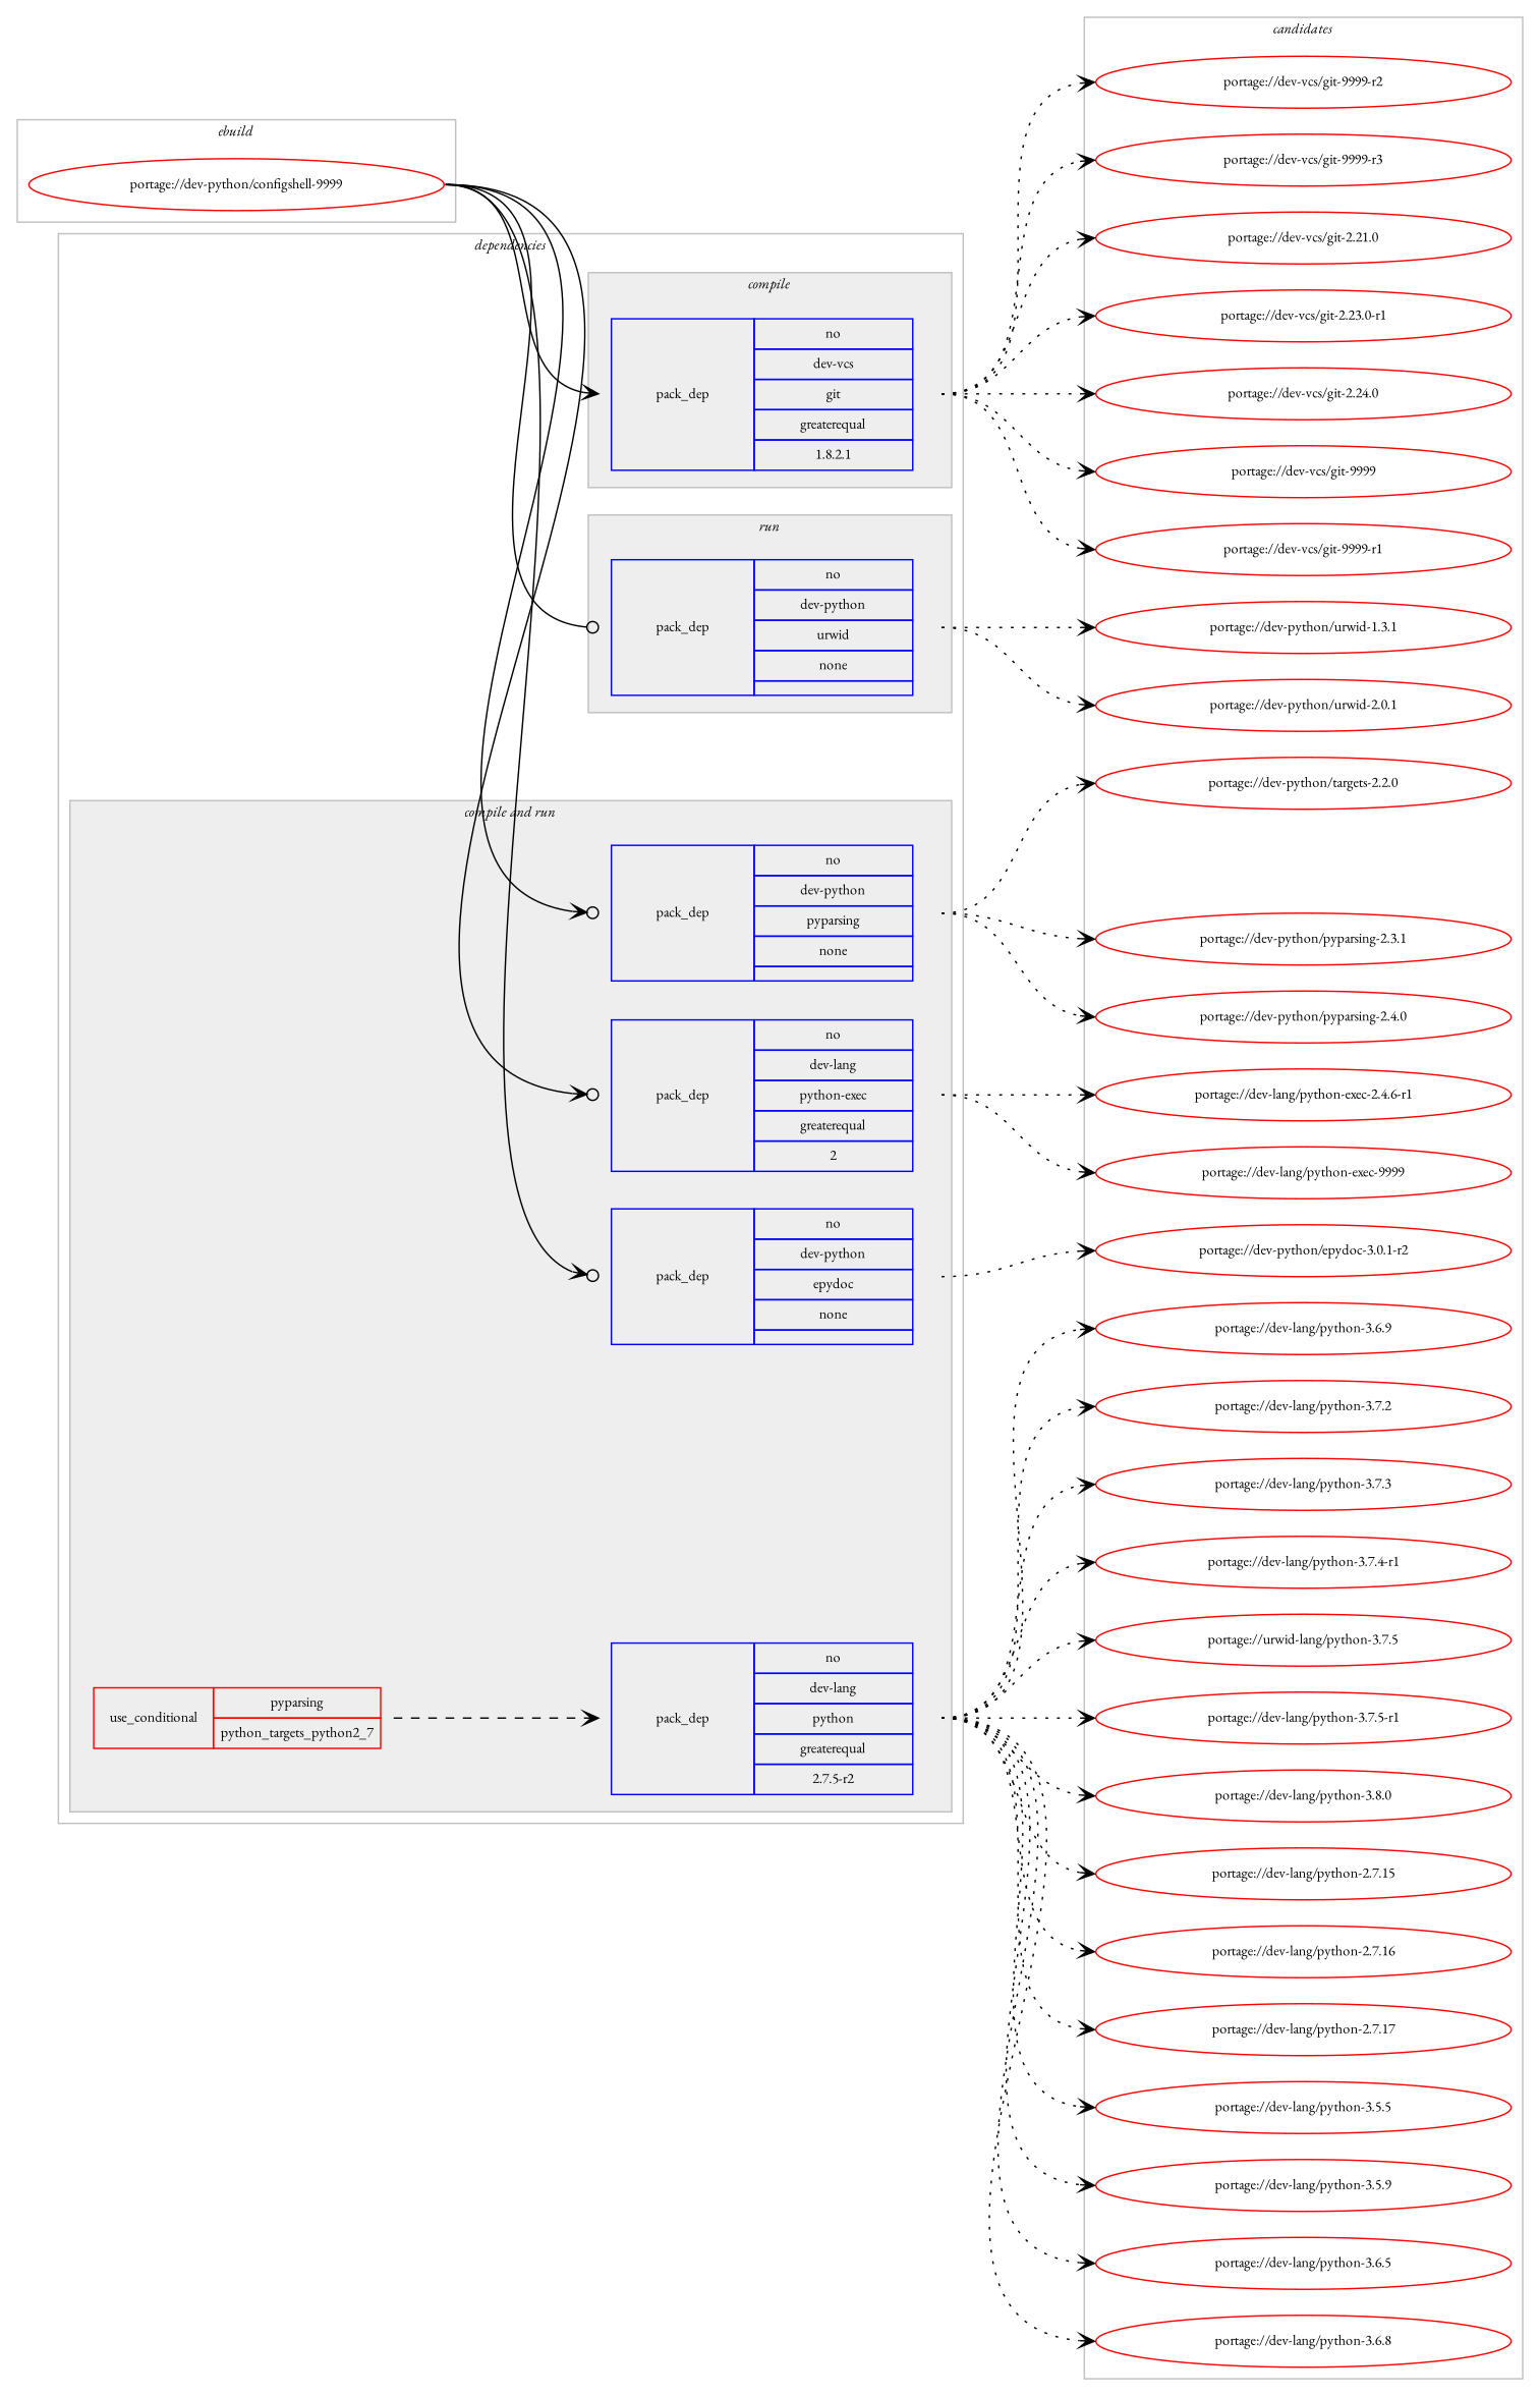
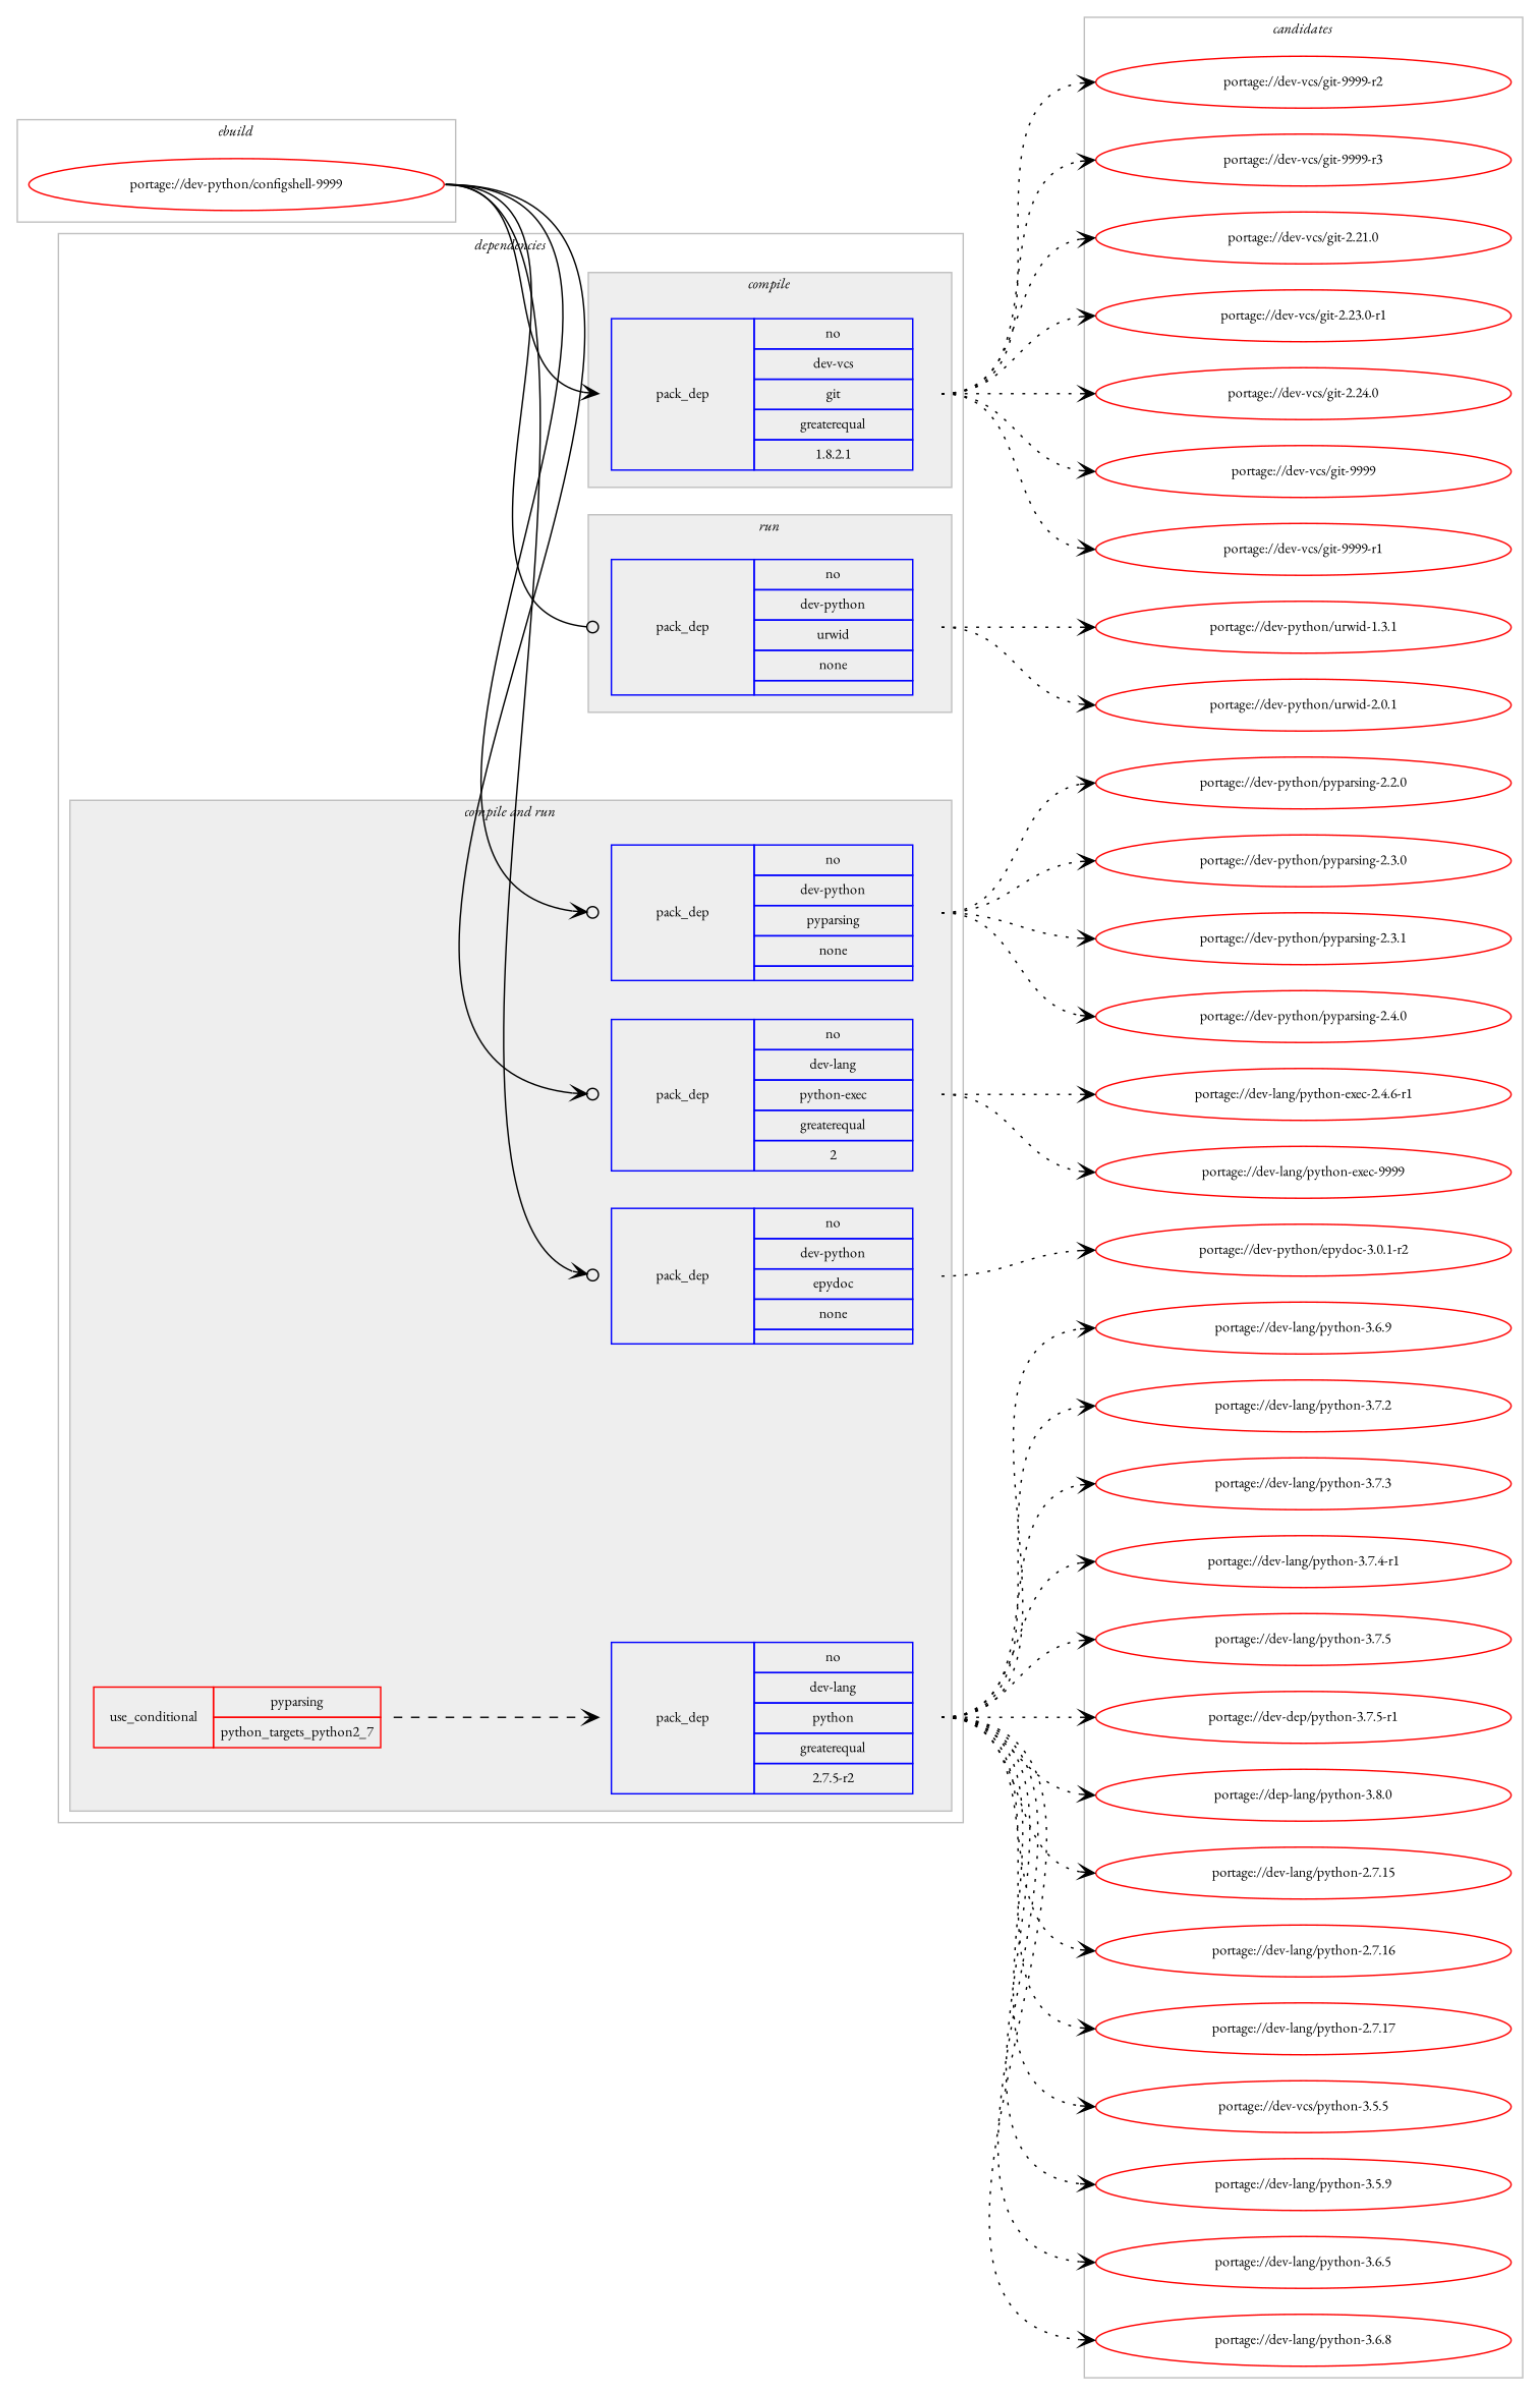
  digraph {
    compound=true
    concentrate=true
    fontname="EB Garamond"
    fontsize=10
    newrank=true
    rankdir=LR
    ranksep=1.5
    node [color=red fontname="EB Garamond" fontsize=10]
    edge [arrowhead=vee fontname="EB Garamond" headport=w style=dotted tailport=e weight=100]
    n1 [label="portage://dev-python/configshell-9999" width=4]
    n2 [color=blue label=<<TABLE BORDER="0" CELLBORDER="1" CELLSPACING="0" CELLPADDING="4" WIDTH="220"><TR><TD ROWSPAN="6" CELLPADDING="30">pack_dep</TD></TR><TR><TD WIDTH="110">no</TD></TR><TR><TD>dev-vcs</TD></TR><TR><TD>git</TD></TR><TR><TD>greaterequal</TD></TR><TR><TD>1.8.2.1</TD></TR></TABLE>> shape=none]
    n3 [color=blue label=<<TABLE BORDER="0" CELLBORDER="1" CELLSPACING="0" CELLPADDING="4" WIDTH="220"><TR><TD ROWSPAN="6" CELLPADDING="30">pack_dep</TD></TR><TR><TD WIDTH="110">no</TD></TR><TR><TD>dev-lang</TD></TR><TR><TD>python</TD></TR><TR><TD>greaterequal</TD></TR><TR><TD>2.7.5-r2</TD></TR></TABLE>> shape=none]
    n4 [label=<<TABLE BORDER="0" CELLBORDER="1" CELLSPACING="0" CELLPADDING="4"><TR><TD ROWSPAN="3" CELLPADDING="10">use_conditional</TD></TR><TR><TD>pyparsing</TD></TR><TR><TD>python_targets_python2_7</TD></TR></TABLE>> shape=none]
    n5 [color=blue label=<<TABLE BORDER="0" CELLBORDER="1" CELLSPACING="0" CELLPADDING="4" WIDTH="220"><TR><TD ROWSPAN="6" CELLPADDING="30">pack_dep</TD></TR><TR><TD WIDTH="110">no</TD></TR><TR><TD>dev-lang</TD></TR><TR><TD>python-exec</TD></TR><TR><TD>greaterequal</TD></TR><TR><TD>2</TD></TR></TABLE>> shape=none]
    n6 [color=blue label=<<TABLE BORDER="0" CELLBORDER="1" CELLSPACING="0" CELLPADDING="4" WIDTH="220"><TR><TD ROWSPAN="6" CELLPADDING="30">pack_dep</TD></TR><TR><TD WIDTH="110">no</TD></TR><TR><TD>dev-python</TD></TR><TR><TD>epydoc</TD></TR><TR><TD>none</TD></TR><TR><TD></TD></TR></TABLE>> shape=none]
    n7 [color=blue label=<<TABLE BORDER="0" CELLBORDER="1" CELLSPACING="0" CELLPADDING="4" WIDTH="220"><TR><TD ROWSPAN="6" CELLPADDING="30">pack_dep</TD></TR><TR><TD WIDTH="110">no</TD></TR><TR><TD>dev-python</TD></TR><TR><TD>pyparsing</TD></TR><TR><TD>none</TD></TR><TR><TD></TD></TR></TABLE>> shape=none]
    n8 [color=blue label=<<TABLE BORDER="0" CELLBORDER="1" CELLSPACING="0" CELLPADDING="4" WIDTH="220"><TR><TD ROWSPAN="6" CELLPADDING="30">pack_dep</TD></TR><TR><TD WIDTH="110">no</TD></TR><TR><TD>dev-python</TD></TR><TR><TD>urwid</TD></TR><TR><TD>none</TD></TR><TR><TD></TD></TR></TABLE>> shape=none]
    n9 [label="portage://dev-vcs/git-2.21.0" width=4]
    n10 [label="portage://dev-vcs/git-2.23.0-r1" width=4]
    n11 [label="portage://dev-vcs/git-2.24.0" width=4]
    n12 [label="portage://dev-vcs/git-9999" width=4]
    n13 [label="portage://dev-vcs/git-9999-r1" width=4]
    n14 [label="portage://dev-vcs/git-9999-r2" width=4]
    n15 [label="portage://dev-vcs/git-9999-r3" width=4]
    n16 [label="portage://dev-lang/python-2.7.15" width=4]
    n17 [label="portage://dev-lang/python-2.7.16" width=4]
    n18 [label="portage://dev-lang/python-2.7.17" width=4]
-   n19 [label="portage://dev-lang/python-3.5.5" width=4]
+   n19 [label="portage://dev-vcs/python-3.5.5" width=4]
    n20 [label="portage://dev-lang/python-3.5.9" width=4]
    n21 [label="portage://dev-lang/python-3.6.5" width=4]
    n22 [label="portage://dev-lang/python-3.6.8" width=4]
    n23 [label="portage://dev-lang/python-3.6.9" width=4]
    n24 [label="portage://dev-lang/python-3.7.2" width=4]
    n25 [label="portage://dev-lang/python-3.7.3" width=4]
    n26 [label="portage://dev-lang/python-3.7.4-r1" width=4]
-   n27 [label="portage://urwid-lang/python-3.7.5" width=4]
-   n28 [label="portage://dev-lang/python-3.7.5-r1" width=4]
-   n29 [label="portage://dev-lang/python-3.8.0" width=4]
+   n27 [label="portage://dev-lang/python-3.7.5" width=4]
+   n28 [label="portage://dev-dep/python-3.7.5-r1" width=4]
+   n29 [label="portage://dep-lang/python-3.8.0" width=4]
    n30 [label="portage://dev-lang/python-exec-2.4.6-r1" width=4]
    n31 [label="portage://dev-lang/python-exec-9999" width=4]
-   n32 [label="portage://dev-python/targets-2.2.0" width=4]
+   n32 [label="portage://dev-python/pyparsing-2.2.0" width=4]
+   n33 [label="portage://dev-python/pyparsing-2.3.0" width=4]
    n34 [label="portage://dev-python/pyparsing-2.3.1" width=4]
    n35 [label="portage://dev-python/pyparsing-2.4.0" width=4]
    n36 [label="portage://dev-python/epydoc-3.0.1-r2" width=4]
    n37 [label="portage://dev-python/urwid-1.3.1" width=4]
    n38 [label="portage://dev-python/urwid-2.0.1" width=4]
    subgraph cluster_1 {
      color=gray
      label=<<i>ebuild</i>>
      rank=same
      n1
    }
    subgraph cluster_2 {
      color=gray
      label=<<i>dependencies</i>>
      subgraph cluster_3 {
        color=gray
        fillcolor="#eeeeee"
        label=<<i>compile</i>>
        style=filled
        subgraph sub_4 {
          color=gray
          fillcolor="#eeeeee"
          label=<<i>compile</i>>
          style=filled
          n2
        }
      }
      subgraph cluster_5 {
        color=gray
        fillcolor="#eeeeee"
        label=<<i>compile and run</i>>
        style=filled
        subgraph sub_6 {
          color=gray
          fillcolor="#eeeeee"
          label=<<i>compile and run</i>>
          style=filled
          n4
          subgraph sub_7 {
            color=gray
            fillcolor="#eeeeee"
            label=<<i>compile and run</i>>
            style=filled
            n3
          }
        }
        subgraph sub_8 {
          color=gray
          fillcolor="#eeeeee"
          label=<<i>compile and run</i>>
          style=filled
          n5
        }
        subgraph sub_9 {
          color=gray
          fillcolor="#eeeeee"
          label=<<i>compile and run</i>>
          style=filled
          n6
        }
        subgraph sub_10 {
          color=gray
          fillcolor="#eeeeee"
          label=<<i>compile and run</i>>
          style=filled
          n7
        }
      }
      subgraph cluster_11 {
        color=gray
        fillcolor="#eeeeee"
        label=<<i>run</i>>
        style=filled
        subgraph sub_12 {
          color=gray
          fillcolor="#eeeeee"
          label=<<i>run</i>>
          style=filled
          n8
        }
      }
    }
    subgraph cluster_13 {
      color=gray
      label=<<i>candidates</i>>
      rank=same
      subgraph sub_14 {
        color=black
        label=<<i>candidates</i>>
        nodesep=1
        rank=same
        n9
        n10
        n11
        n12
        n13
        n14
        n15
      }
      subgraph sub_15 {
        color=black
        label=<<i>candidates</i>>
        nodesep=1
        rank=same
        n16
        n17
        n18
        n19
        n20
        n21
        n22
        n23
        n24
        n25
        n26
        n27
        n28
        n29
      }
      subgraph sub_16 {
        color=black
        label=<<i>candidates</i>>
        nodesep=1
        rank=same
        n30
        n31
      }
      subgraph sub_17 {
        color=black
        label=<<i>candidates</i>>
        nodesep=1
        rank=same
        n32
+       n33
        n34
        n35
      }
      subgraph sub_18 {
        color=black
        label=<<i>candidates</i>>
        nodesep=1
        rank=same
        n36
      }
      subgraph sub_19 {
        color=black
        label=<<i>candidates</i>>
        nodesep=1
        rank=same
        n37
        n38
      }
    }
    n1 -> n2 [style=solid weight=20]
    n1 -> n5 [arrowhead=odotvee style=solid weight=20]
    n1 -> n6 [arrowhead=odotvee style=solid weight=20]
    n1 -> n7 [arrowhead=odotvee style=solid weight=20]
    n1 -> n8 [arrowhead=odot style=solid weight=20]
    n2 -> n9
    n2 -> n10
    n2 -> n11
    n2 -> n12
    n2 -> n13
    n2 -> n14
    n2 -> n15
    n3 -> n16
    n3 -> n17
    n3 -> n18
    n3 -> n19
    n3 -> n20
    n3 -> n21
    n3 -> n22
    n3 -> n23
    n3 -> n24
    n3 -> n25
    n3 -> n26
    n3 -> n27
    n3 -> n28
    n3 -> n29
    n4 -> n3 [style=dashed weight=20]
    n5 -> n30
    n5 -> n31
    n6 -> n36
    n7 -> n32
+   n7 -> n33
    n7 -> n34
    n7 -> n35
    n8 -> n37
    n8 -> n38
  }
